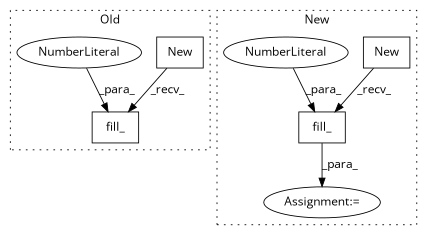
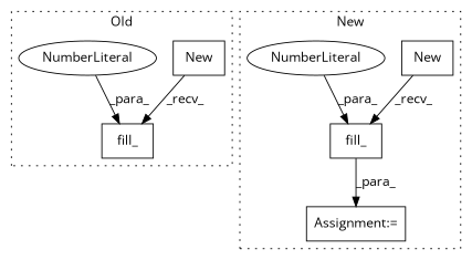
  digraph {
    fontname="Open Sans"
    node [a=32 l="6,1" shape=box fontname="Open Sans"]
    edge [fontname="Open Sans"]
    n1 [label=fill_ s="15477,15486"]
    n2 [l="4,1" label=New s="15450,15475"]
    n3 [a=34 l=3 label=NumberLiteral s=15483 shape=ellipse]
    n4 [l=5 label=New s=15533]
    n5 [label=fill_ s="15539,15548"]
    n6 [a=34 l=3 label=NumberLiteral s=15545 shape=ellipse]
-   n7 [a=7 l=1 label="Assignment:=" s=15518 shape=ellipse]
+   n7 [a=7 l=1 label="Assignment:=" s=15518]
    subgraph cluster_1 {
      label=Old
      style=dotted
      n1
      n2
      n3
    }
    subgraph cluster_2 {
      label=New
      style=dotted
      n4
      n5
      n6
      n7
    }
    n2 -> n1 [label=_recv_]
    n3 -> n1 [label=_para_]
    n4 -> n5 [label=_recv_]
    n5 -> n7 [label=_para_]
    n6 -> n5 [label=_para_]
  }
